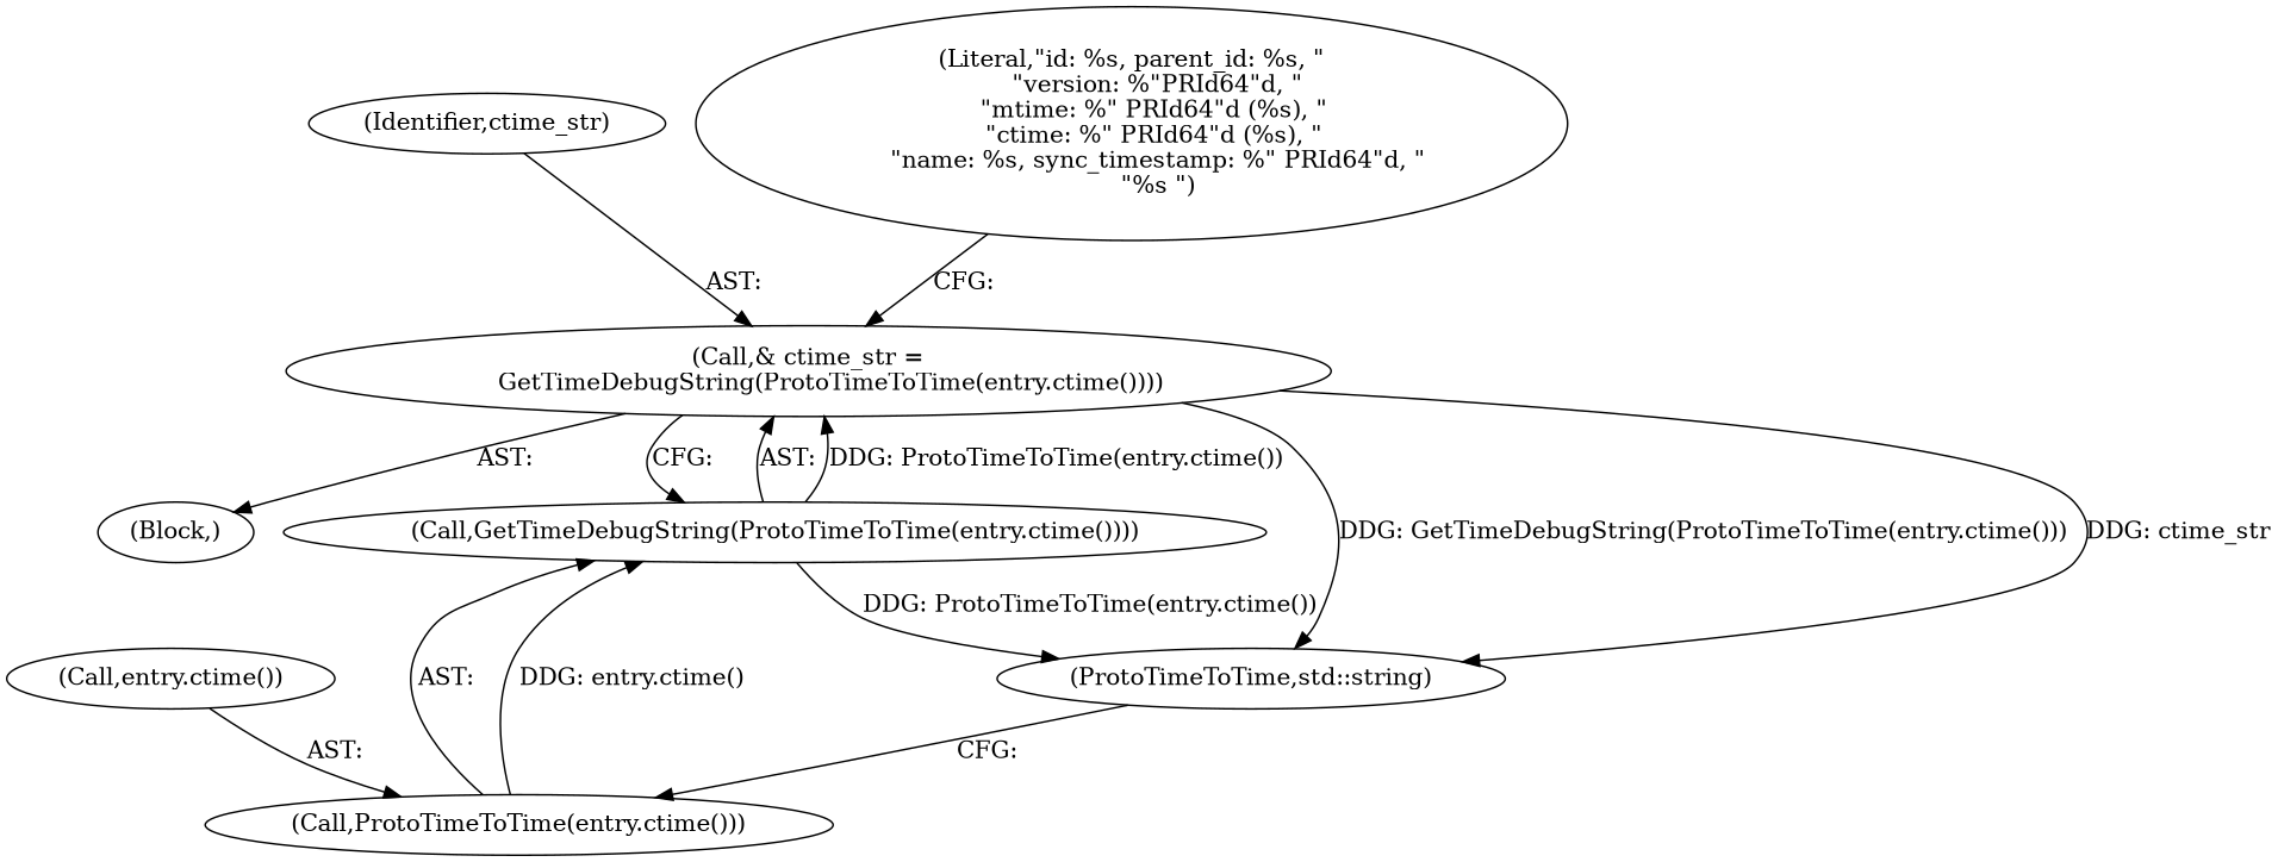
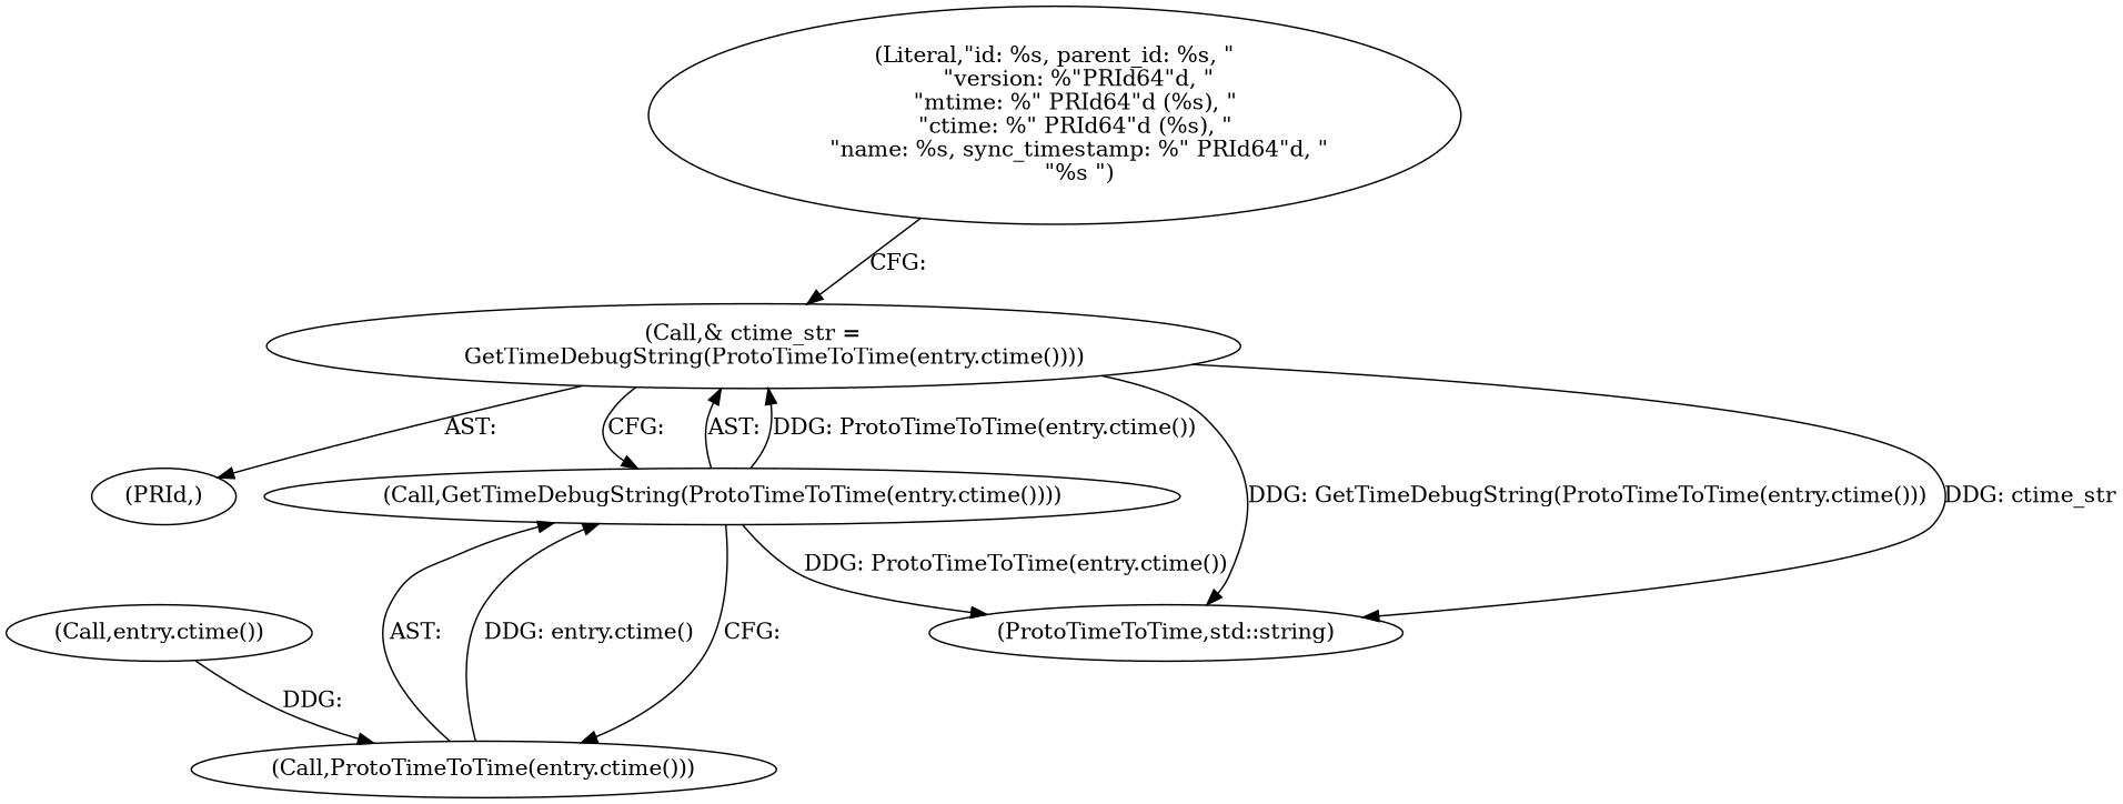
  digraph {
    n1 [label="(Call,& ctime_str =\n      GetTimeDebugString(ProtoTimeToTime(entry.ctime())))"]
    n2 [label="(Call,GetTimeDebugString(ProtoTimeToTime(entry.ctime())))"]
-   n3 [label="(Block,)"]
+   n3 [label="(PRId,)"]
    n4 [label="(ProtoTimeToTime,std::string)"]
    n5 [label="(Call,ProtoTimeToTime(entry.ctime()))"]
    n6 [label="(Call,entry.ctime())"]
-   n7 [label="(Identifier,ctime_str)"]
    n8 [label="(Literal,\"id: %s, parent_id: %s, \"\n       \"version: %\"PRId64\"d, \"\n      \"mtime: %\" PRId64\"d (%s), \"\n      \"ctime: %\" PRId64\"d (%s), \"\n       \"name: %s, sync_timestamp: %\" PRId64\"d, \"\n       \"%s \")"]
    n1 -> n2 [label="CFG: "]
    n1 -> n3 [label="AST: "]
    n1 -> n4 [label="DDG: GetTimeDebugString(ProtoTimeToTime(entry.ctime()))"]
    n1 -> n4 [label="DDG: ctime_str"]
    n2 -> n1 [label="AST: "]
    n2 -> n1 [label="DDG: ProtoTimeToTime(entry.ctime())"]
    n2 -> n4 [label="DDG: ProtoTimeToTime(entry.ctime())"]
-   n4 -> n5 [label="CFG: "]
+   n2 -> n5 [label="CFG: "]
    n5 -> n2 [label="AST: "]
    n5 -> n2 [label="DDG: entry.ctime()"]
-   n6 -> n5 [label="AST: "]
-   n7 -> n1 [label="AST: "]
+   n6 -> n5 [label="DDG: "]
    n8 -> n1 [label="CFG: "]
  }
